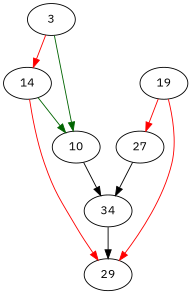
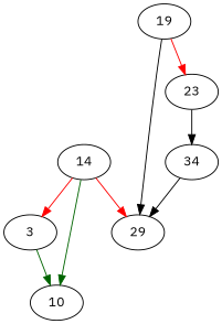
  strict digraph {
    fontname="IBM Plex Sans"
    node [fontname="IBM Plex Sans"]
    edge [color=red fontname="IBM Plex Sans"]
    3 [entry=true]
    10
    14
    34
    29
    19
-   27
+   27 [label=23]
    3 -> 10 [color=darkgreen cond=true]
-   3 -> 14 [cond=false]
-   10 -> 34 [color=""]
+   14 -> 3 [cond=false]
    14 -> 10 [color=darkgreen cond=true]
    14 -> 29 [cond=false]
    34 -> 29 [color=""]
-   19 -> 29 [cond=false]
+   19 -> 29 [color=black cond=false]
    19 -> 27 [cond=true]
    27 -> 34 [color=""]
  }
